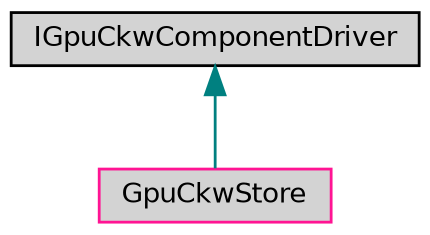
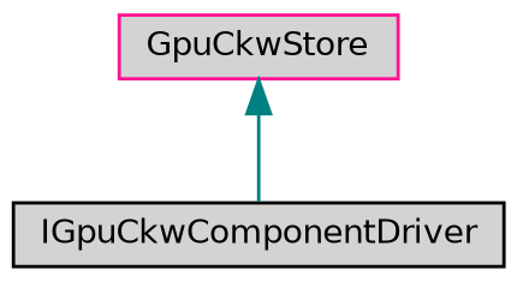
  digraph {
    node [fillcolor=lightgrey fontname=Helvetica fontsize=10 shape=record style=filled]
    n1 [color=deeppink fontcolor=black height=0.2 label=GpuCkwStore width=0.4]
    n2 [color=black height=0.2 label=IGpuCkwComponentDriver width=0.4]
-   n2 -> n1 [color=teal dir=back fontname=Helvetica fontsize=10 labelfontname=Helvetica labelfontsize=10 style=solid]
+   n1 -> n2 [color=teal dir=back fontname=Helvetica fontsize=10 labelfontname=Helvetica labelfontsize=10 style=solid]
  }
